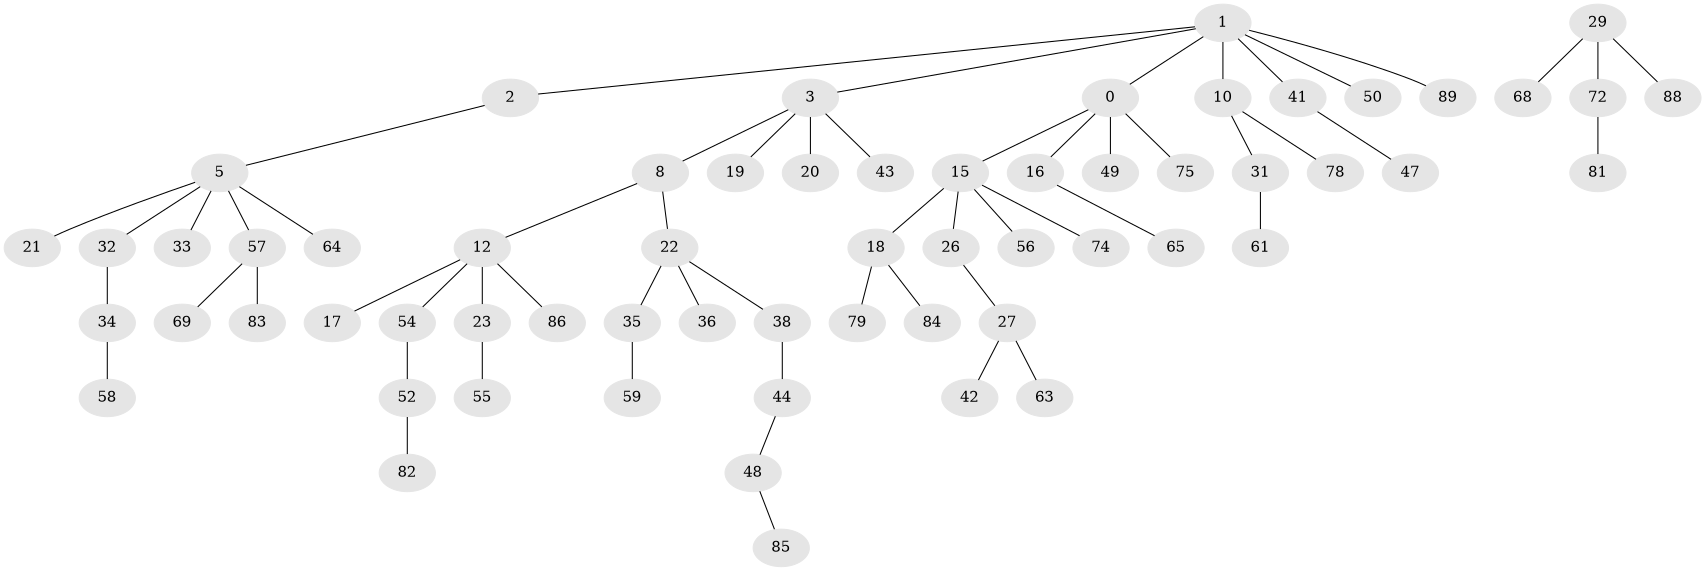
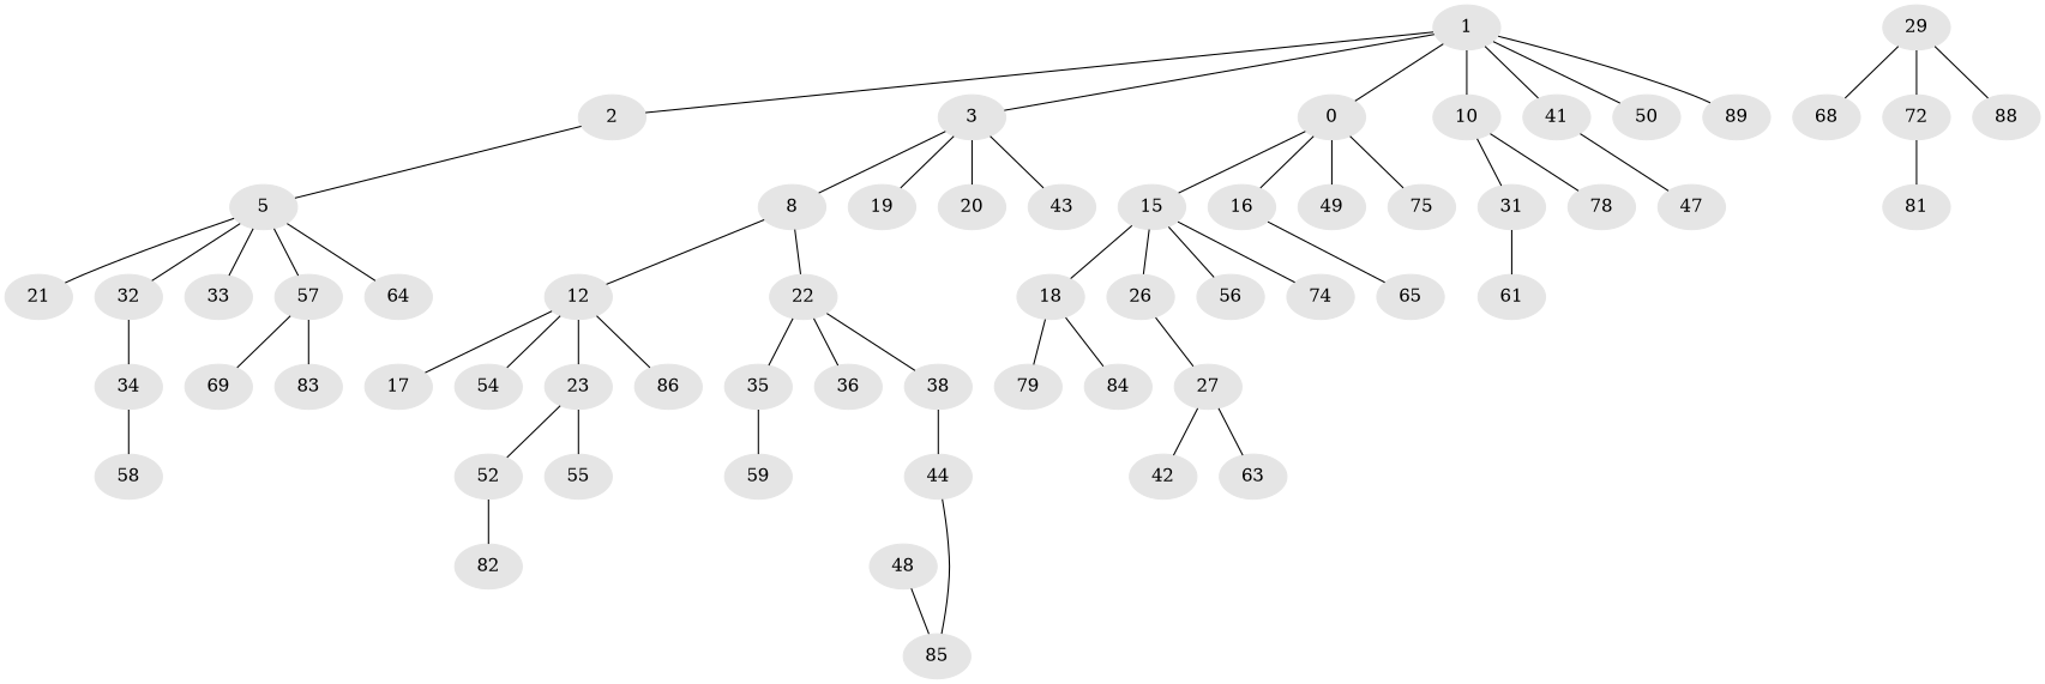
  graph {
    node [color=gray90 style=filled]
    1 [super="+6"]
    2 [super="+24"]
    3 [super="+4"]
    n4 [label=0 super="+11"]
    10 [super="+53"]
    41
    50
    89
    5 [super="+9"]
    8
    19
    20
    43
    15 [super="+28"]
    16
    49
    75 [super="+77"]
    31
    78
    47 [super="+66"]
    21
    32 [super="+73"]
    33
    57
    64
    12 [super="+13"]
    22 [super="+45"]
    34 [super="+80"]
    69
    83 [super="+87"]
    18 [super="+71"]
    26 [super="+30"]
    56
    74
    65 [super="+70"]
    17
    23 [super="+51"]
    54 [super="+76"]
    86
    35 [super="+39"]
    36
    38
    61
    52 [super="+60"]
    55
    29 [super="+37"]
    68
    72
    88
    79
    84
    27 [super="+46"]
    59
    n54 [label=44 super="+62"]
    82
    42 [super="+44"]
    63 [super="+67"]
    81
    58
    48
    85
    1 -- 2
    1 -- 3
    1 -- n4
    1 -- 10
    1 -- 41
    1 -- 50
    1 -- 89
    2 -- 5
    3 -- 8
    3 -- 19
    3 -- 20
    3 -- 43
    n4 -- 15
    n4 -- 16
    n4 -- 49
    n4 -- 75
    10 -- 31
    10 -- 78
    41 -- 47
    5 -- 21
    5 -- 32
    5 -- 33
    5 -- 57
    5 -- 64
    8 -- 12
    8 -- 22
    15 -- 18
    15 -- 26
    15 -- 56
    15 -- 74
    16 -- 65
    31 -- 61
    32 -- 34
    57 -- 69
    57 -- 83
    12 -- 17
    12 -- 23
    12 -- 54
    12 -- 86
    22 -- 35
    22 -- 36
    22 -- 38
    34 -- 58
    18 -- 79
    18 -- 84
    26 -- 27
-   54 -- 52
+   23 -- 52
    23 -- 55
    35 -- 59
    38 -- n54
    52 -- 82
    29 -- 68
    29 -- 72
    29 -- 88
    72 -- 81
    27 -- 42
    27 -- 63
-   n54 -- 48
+   n54 -- 85
    48 -- 85
  }
